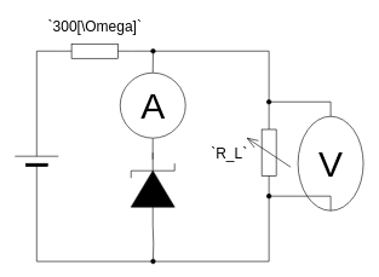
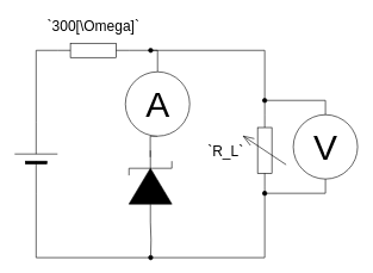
  <mxCell id="0" />
  <mxCell id="1" parent="0" />
  <mxCell id="2" value="" style="verticalLabelPosition=bottom;shadow=0;dashed=0;align=center;fillColor=#000000;html=1;verticalAlign=top;strokeWidth=1;shape=mxgraph.electrical.miscellaneous.monocell_battery;direction=north;" parent="1" vertex="1"><mxGeometry x="20" y="170" width="60" height="100" as="geometry" /></mxCell>
  <mxCell id="3" style="edgeStyle=orthogonalEdgeStyle;rounded=0;orthogonalLoop=1;jettySize=auto;html=1;exitX=0;exitY=0.5;exitDx=0;exitDy=0;exitPerimeter=0;endArrow=none;endFill=0;startArrow=oval;startFill=1;entryX=0;entryY=0.5;entryDx=0;entryDy=0;entryPerimeter=0;" parent="1" edge="1" target="4"><mxGeometry relative="1" as="geometry"><mxPoint x="210.368" y="360" as="sourcePoint" /></mxGeometry></mxCell>
  <mxCell id="4" value="" style="pointerEvents=1;fillColor=strokeColor;verticalLabelPosition=bottom;shadow=0;dashed=0;align=center;html=1;verticalAlign=top;shape=mxgraph.electrical.diodes.zener_diode_1;direction=north;" parent="1" vertex="1"><mxGeometry x="180" y="210" width="60" height="100" as="geometry" /></mxCell>
  <mxCell id="5" value="" style="pointerEvents=1;verticalLabelPosition=bottom;shadow=0;dashed=0;align=center;html=1;verticalAlign=top;shape=mxgraph.electrical.resistors.resistor_1;" parent="1" vertex="1"><mxGeometry x="80" y="60" width="100" height="20" as="geometry" /></mxCell>
  <mxCell id="6" style="edgeStyle=orthogonalEdgeStyle;rounded=0;orthogonalLoop=1;jettySize=auto;html=1;exitX=0.5;exitY=1;exitDx=0;exitDy=0;entryX=0.907;entryY=0.497;entryDx=0;entryDy=0;entryPerimeter=0;endArrow=none;endFill=0;" parent="1" source="8" target="4" edge="1"><mxGeometry relative="1" as="geometry" /></mxCell>
  <mxCell id="7" style="edgeStyle=orthogonalEdgeStyle;rounded=0;orthogonalLoop=1;jettySize=auto;html=1;exitX=0.5;exitY=0;exitDx=0;exitDy=0;endArrow=none;endFill=0;startArrow=oval;startFill=1;entryX=0.5;entryY=0;entryDx=0;entryDy=0;" parent="1" edge="1" target="8"><mxGeometry relative="1" as="geometry"><mxPoint x="210.368" y="70" as="sourcePoint" /></mxGeometry></mxCell>
- <mxCell id="8" value="A" style="verticalLabelPosition=middle;shadow=0;dashed=0;align=center;html=1;verticalAlign=middle;strokeWidth=1;shape=ellipse;aspect=fixed;fontSize=50;" parent="1" vertex="1"><mxGeometry x="165" y="100" width="90" height="90" as="geometry" /></mxCell>
- <mxCell id="9" value="V" style="verticalLabelPosition=middle;shadow=0;dashed=0;align=center;html=1;verticalAlign=middle;strokeWidth=1;shape=ellipse;aspect=fixed;fontSize=50;" parent="1" vertex="1"><mxGeometry x="410" y="160" width="90" height="130" as="geometry" /></mxCell>
+ <mxCell id="8" value="A" style="verticalLabelPosition=middle;shadow=0;dashed=0;align=center;html=1;verticalAlign=middle;strokeWidth=1;shape=ellipse;aspect=fixed;fontSize=50;" parent="1" vertex="1"><mxGeometry x="175" y="100" width="90" height="90" as="geometry" /></mxCell>
+ <mxCell id="9" value="V" style="verticalLabelPosition=middle;shadow=0;dashed=0;align=center;html=1;verticalAlign=middle;strokeWidth=1;shape=ellipse;aspect=fixed;fontSize=50;" parent="1" vertex="1"><mxGeometry x="410" y="160" width="90" height="90" as="geometry" /></mxCell>
  <mxCell id="10" value="" style="endArrow=none;html=1;rounded=0;exitX=0;exitY=0.5;exitDx=0;exitDy=0;exitPerimeter=0;entryX=1;entryY=0.5;entryDx=0;entryDy=0;entryPerimeter=0;" parent="1" source="2" edge="1"><mxGeometry width="50" height="50" relative="1" as="geometry"><mxPoint x="310" y="260" as="sourcePoint" /><mxPoint x="370" y="260" as="targetPoint" /><Array as="points"><mxPoint x="50" y="360" /><mxPoint x="370" y="360" /></Array></mxGeometry></mxCell>
  <mxCell id="11" value="" style="endArrow=none;html=1;rounded=0;entryX=1;entryY=0.5;entryDx=0;entryDy=0;entryPerimeter=0;exitX=0;exitY=0.5;exitDx=0;exitDy=0;exitPerimeter=0;" parent="1" target="5" edge="1"><mxGeometry width="50" height="50" relative="1" as="geometry"><mxPoint x="370" y="160" as="sourcePoint" /><mxPoint x="360" y="210" as="targetPoint" /><Array as="points"><mxPoint x="370" y="70" /></Array></mxGeometry></mxCell>
  <mxCell id="12" value="" style="endArrow=none;html=1;rounded=0;entryX=1;entryY=0.5;entryDx=0;entryDy=0;entryPerimeter=0;exitX=0;exitY=0.5;exitDx=0;exitDy=0;exitPerimeter=0;" parent="1" source="5" target="2" edge="1"><mxGeometry width="50" height="50" relative="1" as="geometry"><mxPoint x="160" y="160" as="sourcePoint" /><mxPoint x="360" y="210" as="targetPoint" /><Array as="points"><mxPoint x="50" y="70" /></Array></mxGeometry></mxCell>
  <mxCell id="13" value="" style="endArrow=none;html=1;rounded=0;exitX=0.5;exitY=1;exitDx=0;exitDy=0;startArrow=oval;startFill=1;entryX=0.5;entryY=1;entryDx=0;entryDy=0;" parent="1" edge="1" target="9"><mxGeometry width="50" height="50" relative="1" as="geometry"><mxPoint x="370" y="270" as="sourcePoint" /><mxPoint x="290" y="220" as="targetPoint" /><Array as="points"><mxPoint x="455" y="270" /></Array></mxGeometry></mxCell>
  <mxCell id="14" value="" style="endArrow=none;html=1;rounded=0;entryX=0.5;entryY=0;entryDx=0;entryDy=0;startArrow=oval;startFill=1;" parent="1" target="9" edge="1"><mxGeometry width="50" height="50" relative="1" as="geometry"><mxPoint x="370" y="140" as="sourcePoint" /><mxPoint x="390" y="210" as="targetPoint" /><Array as="points"><mxPoint x="455" y="140" /></Array></mxGeometry></mxCell>
  <mxCell id="15" value="`300[\Omega]`" style="text;html=1;align=center;verticalAlign=middle;resizable=0;points=[];autosize=1;strokeColor=none;fillColor=none;fontSize=20;" parent="1" vertex="1"><mxGeometry x="60" y="20" width="140" height="30" as="geometry" /></mxCell>
  <mxCell id="16" value="`R_L`" style="text;html=1;align=center;verticalAlign=middle;resizable=0;points=[];autosize=1;strokeColor=none;fillColor=none;fontSize=20;" parent="1" vertex="1"><mxGeometry x="280" y="195" width="70" height="30" as="geometry" /></mxCell>
  <mxCell id="17" value="" style="pointerEvents=1;verticalLabelPosition=bottom;shadow=0;dashed=0;align=center;html=1;verticalAlign=top;shape=mxgraph.electrical.resistors.variable_resistor_1;direction=north;" parent="1" vertex="1"><mxGeometry x="340" y="160" width="60" height="100" as="geometry" /></mxCell>
